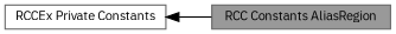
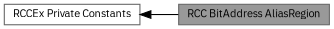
  digraph {
    rankdir=LR
    fontname="IBM Plex Sans"
    node [fontname="IBM Plex Sans" fontsize=10 shape=box style=filled]
-   n1 [color=gray40 fillcolor=grey60 fontcolor=black height=0.2 label="RCC Constants AliasRegion" width=0.4]
+   n1 [color=gray40 fillcolor=grey60 fontcolor=black height=0.2 label="RCC BitAddress AliasRegion" width=0.4]
    n2 [color=grey40 fillcolor=white height=0.2 label="RCCEx Private Constants" width=0.4]
    n2 -> n1 [dir=back fontname="IBM Plex Sans" fontsize=10 labelfontname=Helvetica labelfontsize=10 shape=plaintext style=solid]
  }
